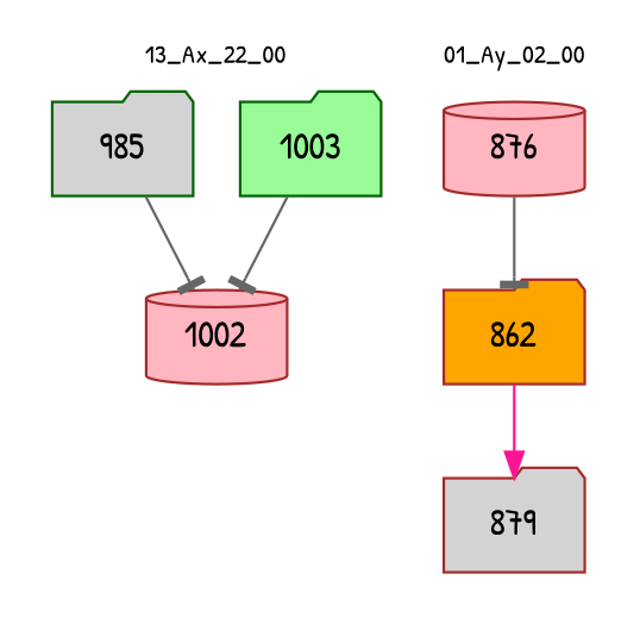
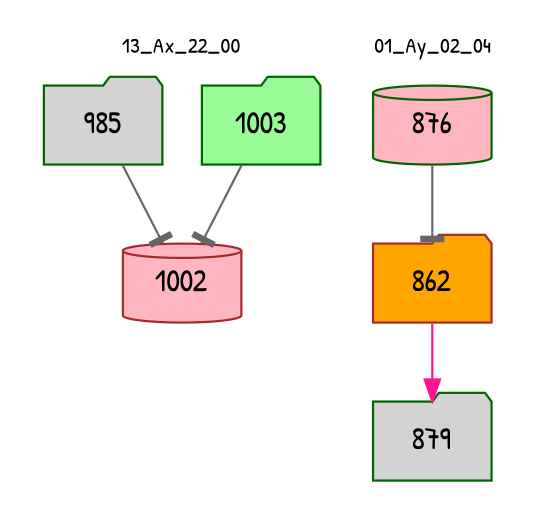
  digraph {
    fontname="Patrick Hand"
    node [color=brown fillcolor=lightpink fontname="Patrick Hand" shape=folder style=filled]
    edge [arrowhead=tee color=gray40 fontname="Patrick Hand"]
    n1 [color=darkgreen fillcolor=palegreen label=1003]
    n2 [label=1002 shape=cylinder]
    n3 [color=darkgreen fillcolor=lightgrey label=985]
-   n4 [label=876 shape=cylinder]
+   n4 [color=darkgreen label=876 shape=cylinder]
    n5 [fillcolor=orange label=862]
-   n6 [fillcolor=lightgrey label=879]
+   n6 [color=darkgreen fillcolor=lightgrey label=879]
    subgraph cluster_1 {
      color=white
      fontsize=10
      label="13_Ax_22_00"
      n1
      n2
      n3
    }
    subgraph cluster_2 {
      color=white
      fontsize=10
-     label="01_Ay_02_00"
+     label="01_Ay_02_04"
      n4
      n5
      n6
    }
    n1 -> n2
    n3 -> n2
    n4 -> n5
    n5 -> n6 [arrowhead=normal color=deeppink]
  }
